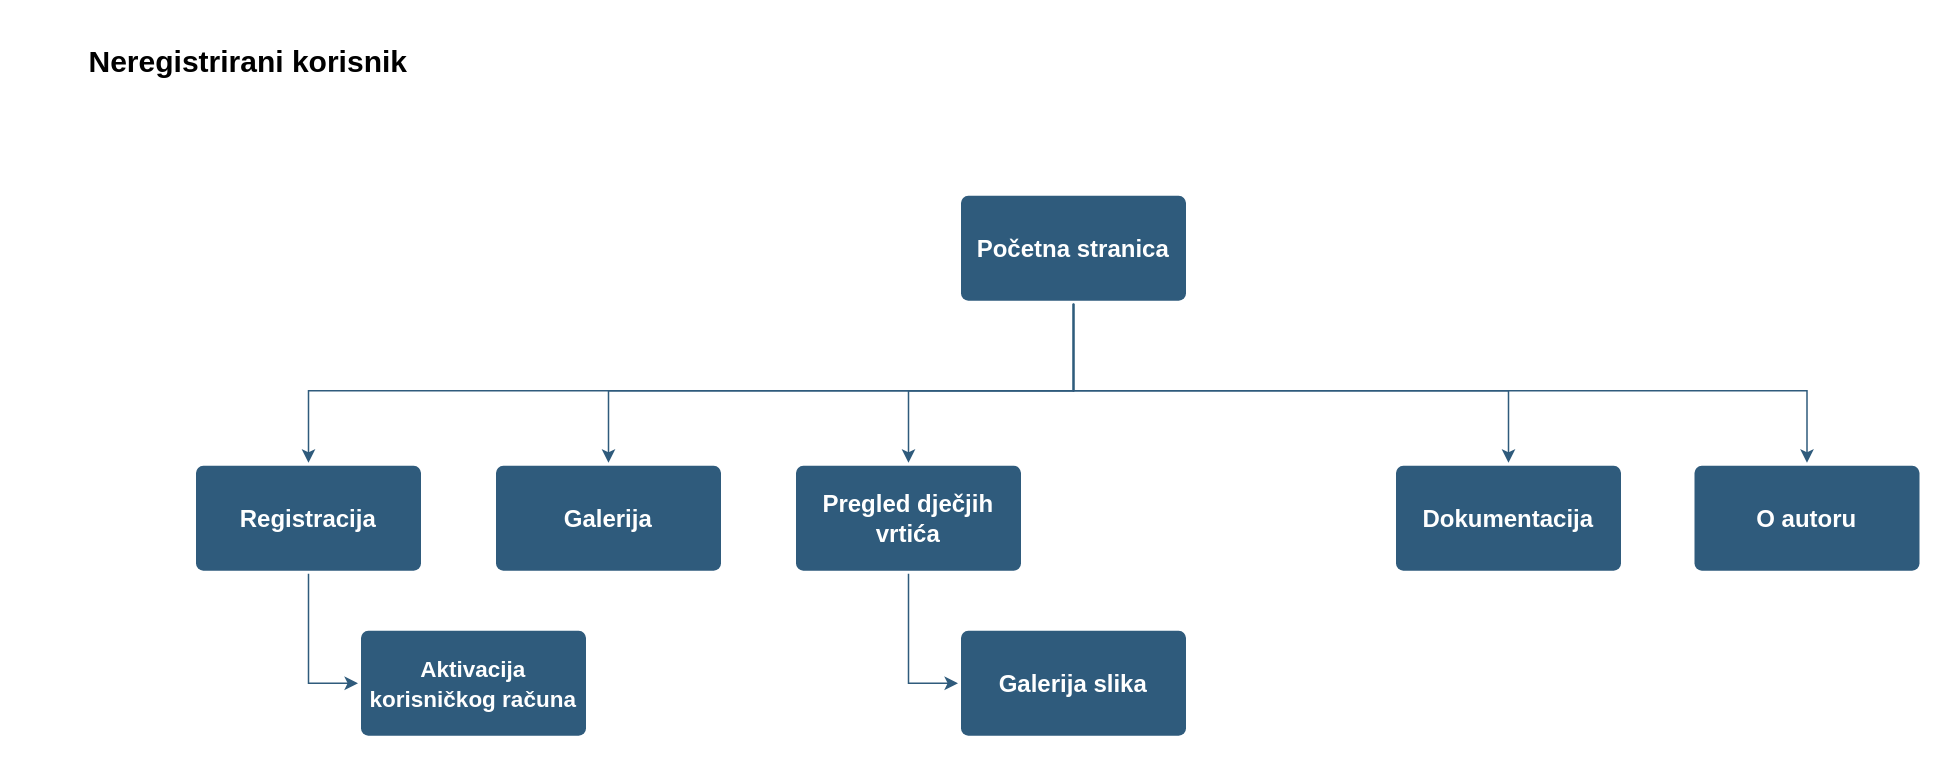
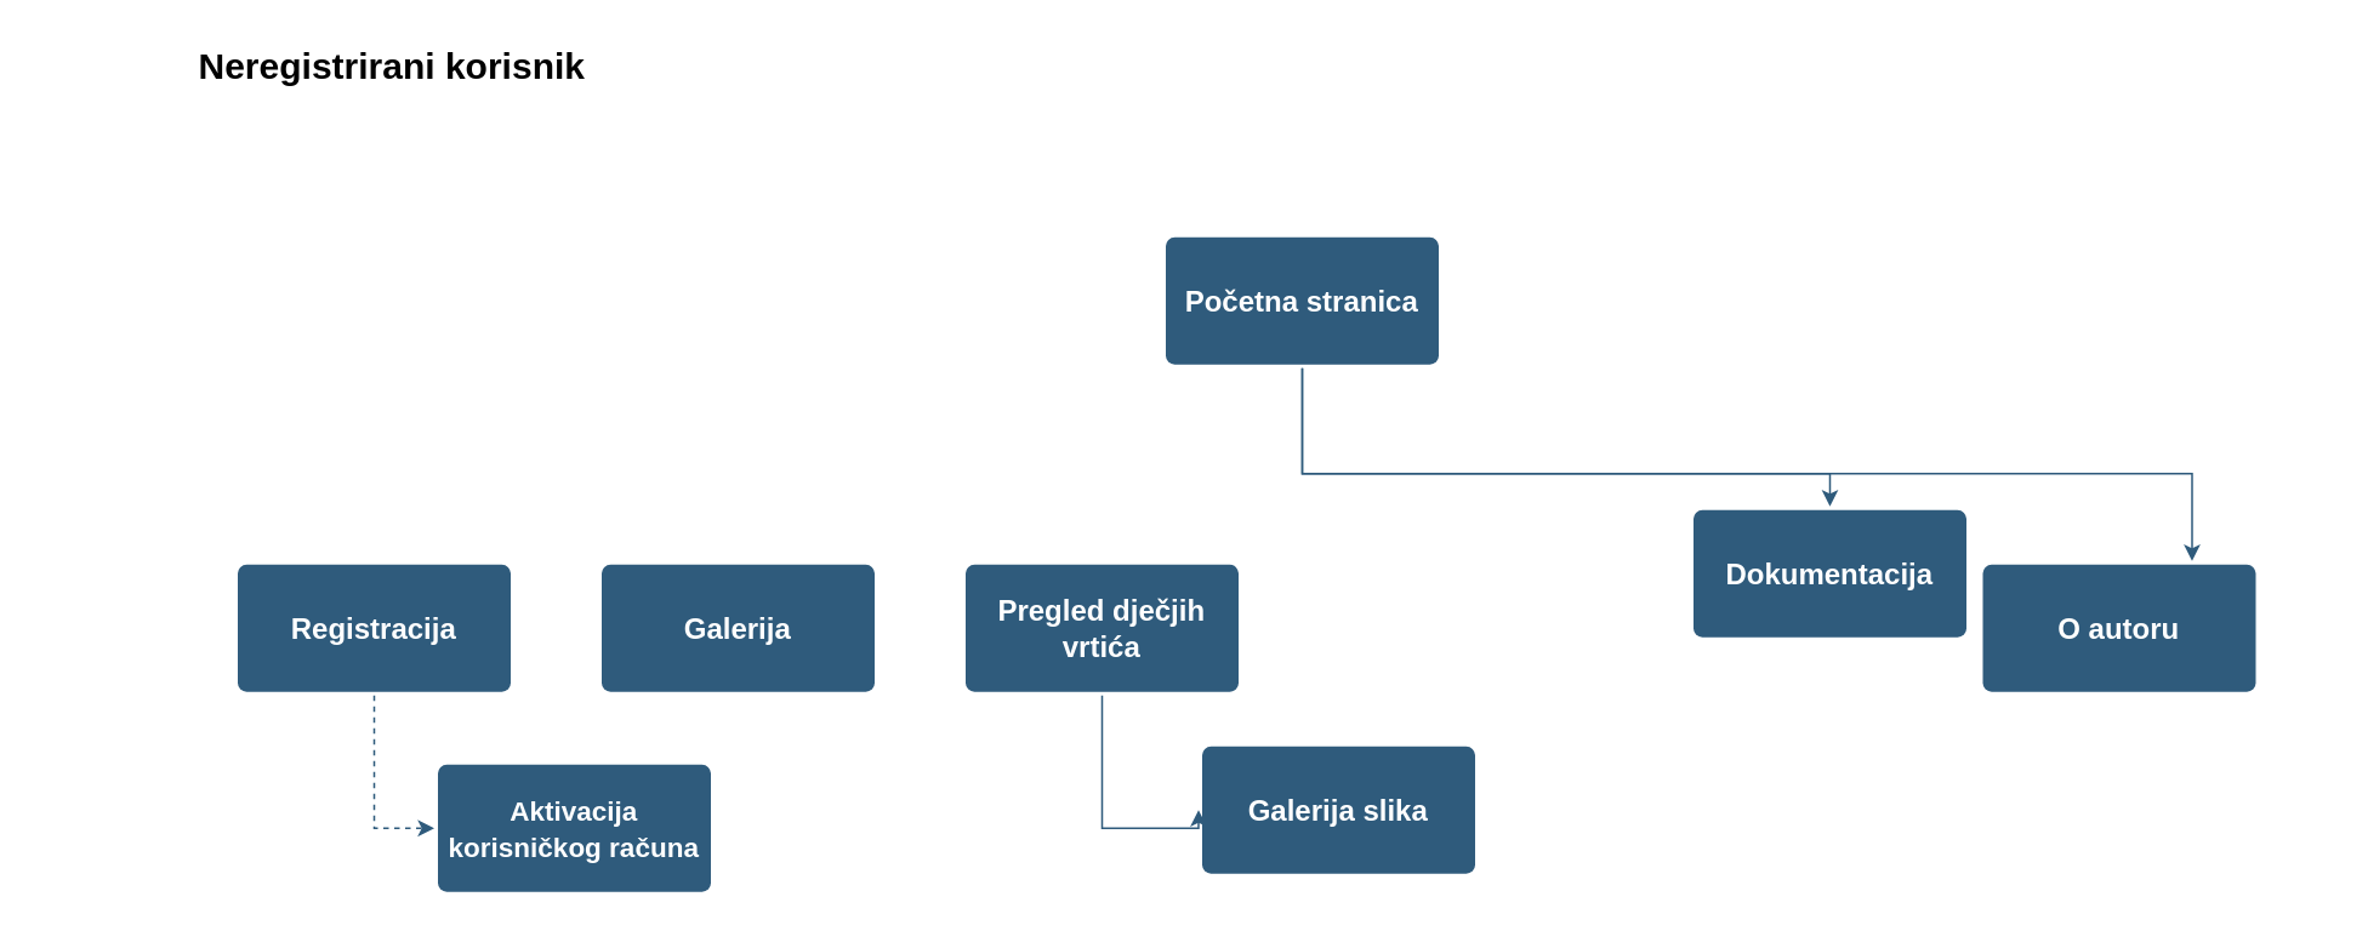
  <mxCell id="0" />
  <mxCell id="1" parent="0" />
- <mxCell id="2" style="edgeStyle=orthogonalEdgeStyle;rounded=0;orthogonalLoop=1;jettySize=auto;html=1;exitX=0.5;exitY=1;exitDx=0;exitDy=0;strokeColor=#2F5B7C;" edge="1" parent="1" source="7" target="9"><mxGeometry relative="1" as="geometry"><Array as="points"><mxPoint x="715" y="260" /><mxPoint x="205" y="260" /></Array></mxGeometry></mxCell>
- <mxCell id="3" style="edgeStyle=orthogonalEdgeStyle;rounded=0;orthogonalLoop=1;jettySize=auto;html=1;exitX=0.5;exitY=1;exitDx=0;exitDy=0;strokeColor=#2F5B7C;" edge="1" parent="1" source="7" target="10"><mxGeometry relative="1" as="geometry"><Array as="points"><mxPoint x="715" y="260" /><mxPoint x="405" y="260" /></Array></mxGeometry></mxCell>
  <mxCell id="4" style="edgeStyle=orthogonalEdgeStyle;rounded=0;orthogonalLoop=1;jettySize=auto;html=1;exitX=0.5;exitY=1;exitDx=0;exitDy=0;strokeColor=#2F5B7C;" edge="1" parent="1" source="7" target="17"><mxGeometry relative="1" as="geometry"><Array as="points"><mxPoint x="715" y="260" /><mxPoint x="1005" y="260" /></Array></mxGeometry></mxCell>
  <mxCell id="5" style="edgeStyle=orthogonalEdgeStyle;rounded=0;orthogonalLoop=1;jettySize=auto;html=1;exitX=0.5;exitY=1;exitDx=0;exitDy=0;strokeColor=#2F5B7C;" edge="1" parent="1" source="7" target="18"><mxGeometry relative="1" as="geometry"><Array as="points"><mxPoint x="715" y="260" /><mxPoint x="1204" y="260" /></Array></mxGeometry></mxCell>
- <mxCell id="6" style="edgeStyle=orthogonalEdgeStyle;rounded=0;orthogonalLoop=1;jettySize=auto;html=1;exitX=0.5;exitY=1;exitDx=0;exitDy=0;strokeColor=#2F5B7C;" edge="1" parent="1" source="7" target="12"><mxGeometry relative="1" as="geometry"><Array as="points"><mxPoint x="715" y="260" /><mxPoint x="605" y="260" /></Array></mxGeometry></mxCell>
  <mxCell id="7" value="Početna stranica" style="rounded=1;whiteSpace=wrap;html=1;shadow=0;labelBackgroundColor=none;strokeColor=none;strokeWidth=3;fillColor=#2F5B7C;fontFamily=Helvetica;fontSize=16;fontColor=#FFFFFF;align=center;fontStyle=1;spacing=5;arcSize=7;perimeterSpacing=2;" parent="1" vertex="1"><mxGeometry x="640" y="130" width="150" height="70" as="geometry" /></mxCell>
- <mxCell id="8" style="edgeStyle=orthogonalEdgeStyle;rounded=0;orthogonalLoop=1;jettySize=auto;html=1;exitX=0.5;exitY=1;exitDx=0;exitDy=0;strokeColor=#2F5B7C;fontColor=#FFFFFF;entryX=0;entryY=0.5;entryDx=0;entryDy=0;" parent="1" source="9" target="16" edge="1"><mxGeometry relative="1" as="geometry"><mxPoint x="130" y="630" as="targetPoint" /><Array as="points"><mxPoint x="205" y="455" /></Array></mxGeometry></mxCell>
+ <mxCell id="8" style="edgeStyle=orthogonalEdgeStyle;rounded=0;orthogonalLoop=1;jettySize=auto;html=1;exitX=0.5;exitY=1;exitDx=0;exitDy=0;strokeColor=#2F5B7C;fontColor=#FFFFFF;entryX=0;entryY=0.5;entryDx=0;entryDy=0;dashed=1;" parent="1" source="9" target="16" edge="1"><mxGeometry relative="1" as="geometry"><mxPoint x="130" y="630" as="targetPoint" /><Array as="points"><mxPoint x="205" y="455" /></Array></mxGeometry></mxCell>
  <mxCell id="9" value="Registracija" style="rounded=1;whiteSpace=wrap;html=1;shadow=0;labelBackgroundColor=none;strokeColor=none;strokeWidth=3;fillColor=#2F5B7C;fontFamily=Helvetica;fontSize=16;fontColor=#FFFFFF;align=center;fontStyle=1;spacing=5;arcSize=7;perimeterSpacing=2;" parent="1" vertex="1"><mxGeometry x="130" y="310" width="150" height="70" as="geometry" /></mxCell>
  <mxCell id="10" value="Galerija" style="rounded=1;whiteSpace=wrap;html=1;shadow=0;labelBackgroundColor=none;strokeColor=none;strokeWidth=3;fillColor=#2F5B7C;fontFamily=Helvetica;fontSize=16;fontColor=#FFFFFF;align=center;fontStyle=1;spacing=5;arcSize=7;perimeterSpacing=2;" parent="1" vertex="1"><mxGeometry x="330" y="310" width="150" height="70" as="geometry" /></mxCell>
  <mxCell id="11" style="edgeStyle=orthogonalEdgeStyle;rounded=0;orthogonalLoop=1;jettySize=auto;html=1;exitX=0.5;exitY=1;exitDx=0;exitDy=0;entryX=0;entryY=0.5;entryDx=0;entryDy=0;strokeColor=#2F5B7C;" parent="1" source="12" target="13" edge="1"><mxGeometry relative="1" as="geometry"><Array as="points"><mxPoint x="605" y="455" /></Array></mxGeometry></mxCell>
  <mxCell id="12" value="Pregled dječjih vrtića" style="rounded=1;whiteSpace=wrap;html=1;shadow=0;labelBackgroundColor=none;strokeColor=none;strokeWidth=3;fillColor=#2F5B7C;fontFamily=Helvetica;fontSize=16;fontColor=#FFFFFF;align=center;fontStyle=1;spacing=5;arcSize=7;perimeterSpacing=2;" parent="1" vertex="1"><mxGeometry x="530" y="310" width="150" height="70" as="geometry" /></mxCell>
- <mxCell id="13" value="&lt;font style=&quot;font-size: 16px&quot;&gt;Galerija slika&lt;/font&gt;" style="rounded=1;whiteSpace=wrap;html=1;shadow=0;labelBackgroundColor=none;strokeColor=none;strokeWidth=3;fillColor=#2F5B7C;fontFamily=Helvetica;fontSize=16;fontColor=#FFFFFF;align=center;fontStyle=1;spacing=5;arcSize=7;perimeterSpacing=2;" parent="1" vertex="1"><mxGeometry x="640" y="420" width="150" height="70" as="geometry" /></mxCell>
- <mxCell id="14" value="&lt;font style=&quot;font-size: 20px&quot;&gt;Neregistrirani korisnik&lt;/font&gt;" style="text;html=1;strokeColor=none;fillColor=none;align=center;verticalAlign=middle;whiteSpace=wrap;rounded=0;fontStyle=1" parent="1" vertex="1"><mxGeometry x="20" y="20" width="290" height="40" as="geometry" /></mxCell>
+ <mxCell id="13" value="&lt;font style=&quot;font-size: 16px&quot;&gt;Galerija slika&lt;/font&gt;" style="rounded=1;whiteSpace=wrap;html=1;shadow=0;labelBackgroundColor=none;strokeColor=none;strokeWidth=3;fillColor=#2F5B7C;fontFamily=Helvetica;fontSize=16;fontColor=#FFFFFF;align=center;fontStyle=1;spacing=5;arcSize=7;perimeterSpacing=2;" parent="1" vertex="1"><mxGeometry x="660" y="410" width="150" height="70" as="geometry" /></mxCell>
+ <mxCell id="14" value="&lt;font style=&quot;font-size: 20px&quot;&gt;Neregistrirani korisnik&lt;/font&gt;" style="text;html=1;strokeColor=none;fillColor=none;align=center;verticalAlign=middle;whiteSpace=wrap;rounded=0;fontStyle=1" parent="1" vertex="1"><mxGeometry x="70" y="15" width="290" height="40" as="geometry" /></mxCell>
  <mxCell id="15" style="edgeStyle=orthogonalEdgeStyle;rounded=0;orthogonalLoop=1;jettySize=auto;html=1;exitX=0.5;exitY=1;exitDx=0;exitDy=0;strokeColor=#2F5B7C;" parent="1" source="14" target="14" edge="1"><mxGeometry relative="1" as="geometry" /></mxCell>
  <mxCell id="16" value="&lt;font style=&quot;font-size: 15px&quot;&gt;Aktivacija korisničkog računa&lt;/font&gt;" style="rounded=1;whiteSpace=wrap;html=1;shadow=0;labelBackgroundColor=none;strokeColor=none;strokeWidth=3;fillColor=#2F5B7C;fontFamily=Helvetica;fontSize=16;fontColor=#FFFFFF;align=center;fontStyle=1;spacing=5;arcSize=7;perimeterSpacing=2;" parent="1" vertex="1"><mxGeometry x="240" y="420" width="150" height="70" as="geometry" /></mxCell>
- <mxCell id="17" value="Dokumentacija" style="rounded=1;whiteSpace=wrap;html=1;shadow=0;labelBackgroundColor=none;strokeColor=none;strokeWidth=3;fillColor=#2F5B7C;fontFamily=Helvetica;fontSize=16;fontColor=#FFFFFF;align=center;fontStyle=1;spacing=5;arcSize=7;perimeterSpacing=2;" vertex="1" parent="1"><mxGeometry x="930" y="310" width="150" height="70" as="geometry" /></mxCell>
- <mxCell id="18" value="O autoru" style="rounded=1;whiteSpace=wrap;html=1;shadow=0;labelBackgroundColor=none;strokeColor=none;strokeWidth=3;fillColor=#2F5B7C;fontFamily=Helvetica;fontSize=16;fontColor=#FFFFFF;align=center;fontStyle=1;spacing=5;arcSize=7;perimeterSpacing=2;" vertex="1" parent="1"><mxGeometry x="1129" y="310" width="150" height="70" as="geometry" /></mxCell>
+ <mxCell id="17" value="Dokumentacija" style="rounded=1;whiteSpace=wrap;html=1;shadow=0;labelBackgroundColor=none;strokeColor=none;strokeWidth=3;fillColor=#2F5B7C;fontFamily=Helvetica;fontSize=16;fontColor=#FFFFFF;align=center;fontStyle=1;spacing=5;arcSize=7;perimeterSpacing=2;" vertex="1" parent="1"><mxGeometry x="930" y="280" width="150" height="70" as="geometry" /></mxCell>
+ <mxCell id="18" value="O autoru" style="rounded=1;whiteSpace=wrap;html=1;shadow=0;labelBackgroundColor=none;strokeColor=none;strokeWidth=3;fillColor=#2F5B7C;fontFamily=Helvetica;fontSize=16;fontColor=#FFFFFF;align=center;fontStyle=1;spacing=5;arcSize=7;perimeterSpacing=2;" vertex="1" parent="1"><mxGeometry x="1089" y="310" width="150" height="70" as="geometry" /></mxCell>
